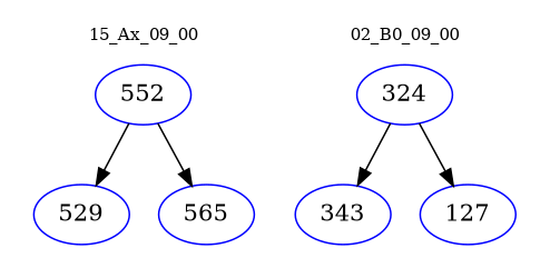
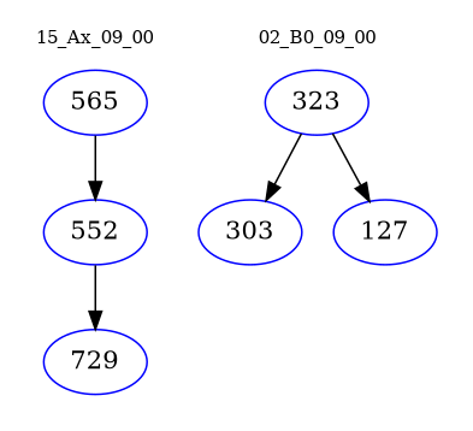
  digraph {
    node [color=blue]
    edge [color=black]
    n1 [label=552]
-   n2 [label=529]
+   n2 [label=729]
    n3 [label=565]
-   n4 [label=324]
-   n5 [label=343]
+   n4 [label=323]
+   n5 [label=303]
    n6 [label=127]
    subgraph cluster_1 {
      color=white
      fontsize=10
      label="15_Ax_09_00"
      n1
      n2
      n3
    }
    subgraph cluster_2 {
      color=white
      fontsize=10
      label="02_B0_09_00"
      n4
      n5
      n6
    }
    n1 -> n2
-   n1 -> n3
+   n3 -> n1
    n4 -> n5
    n4 -> n6
  }
